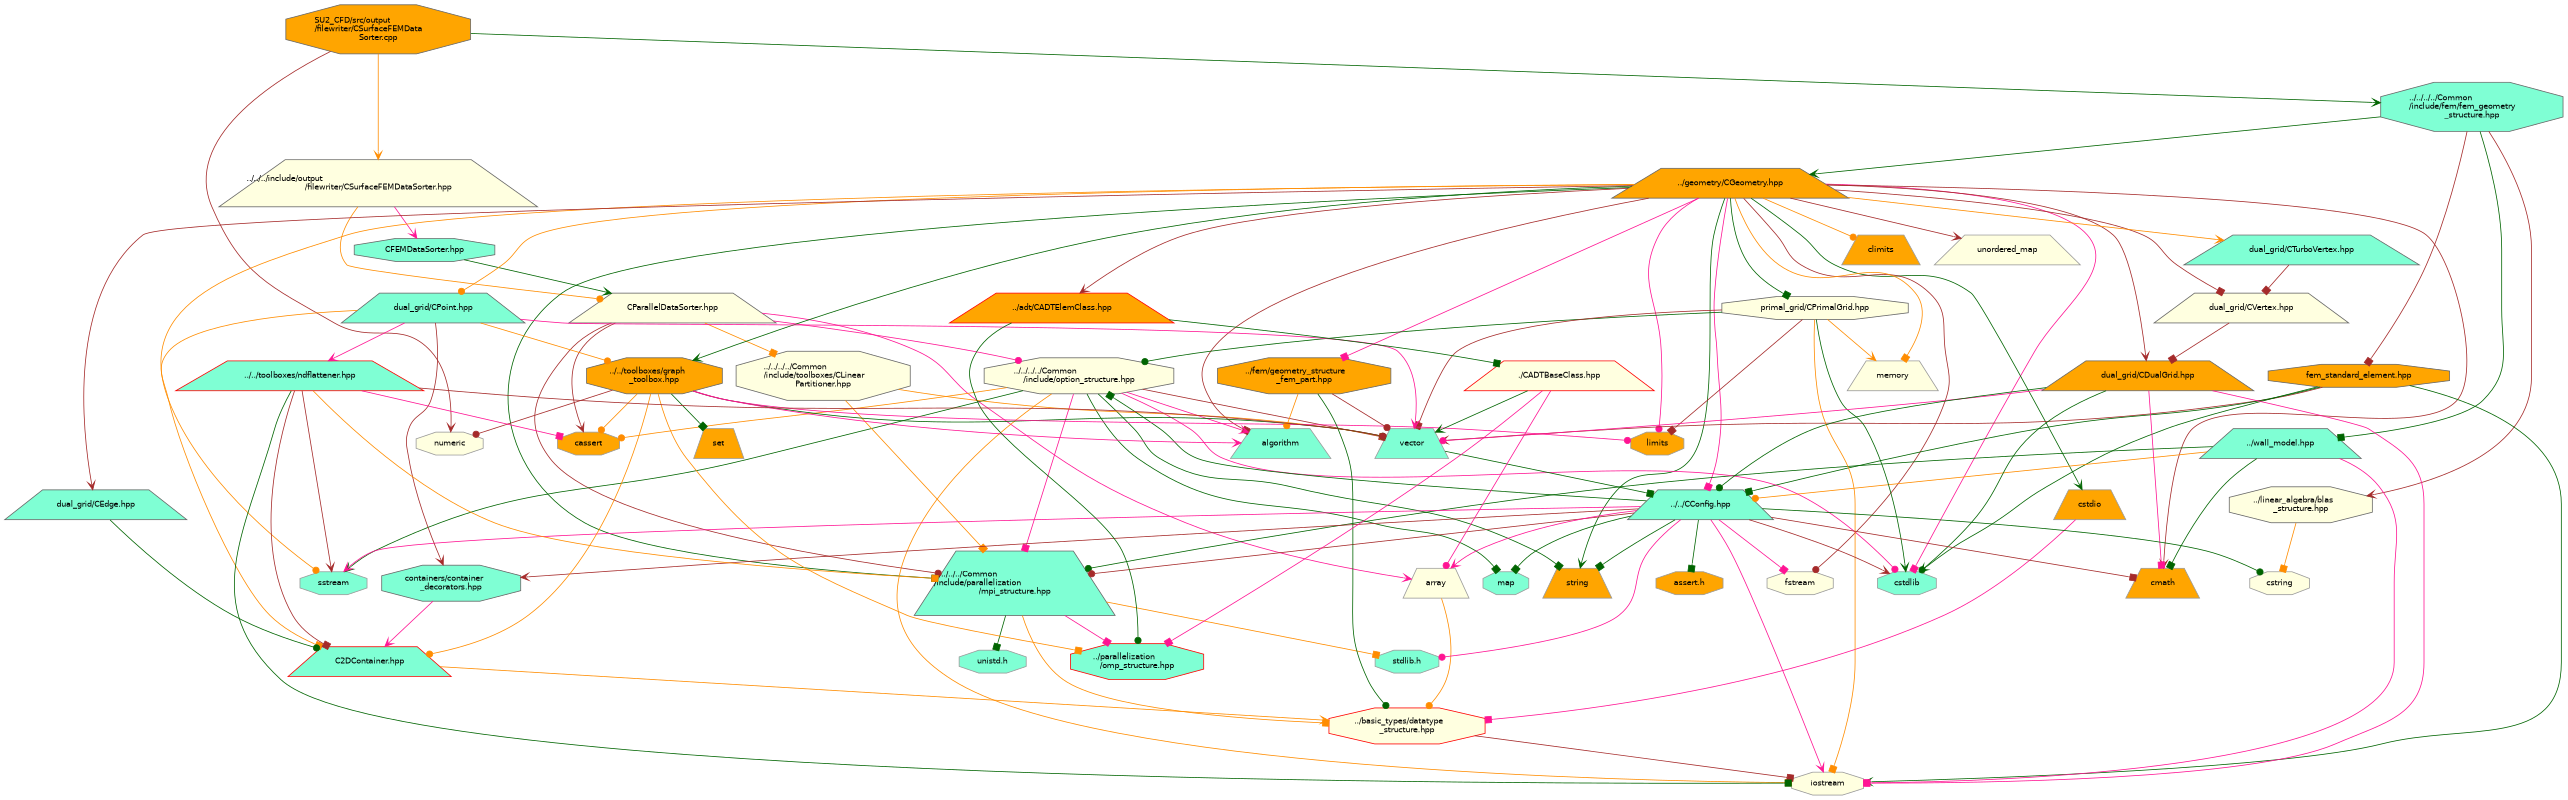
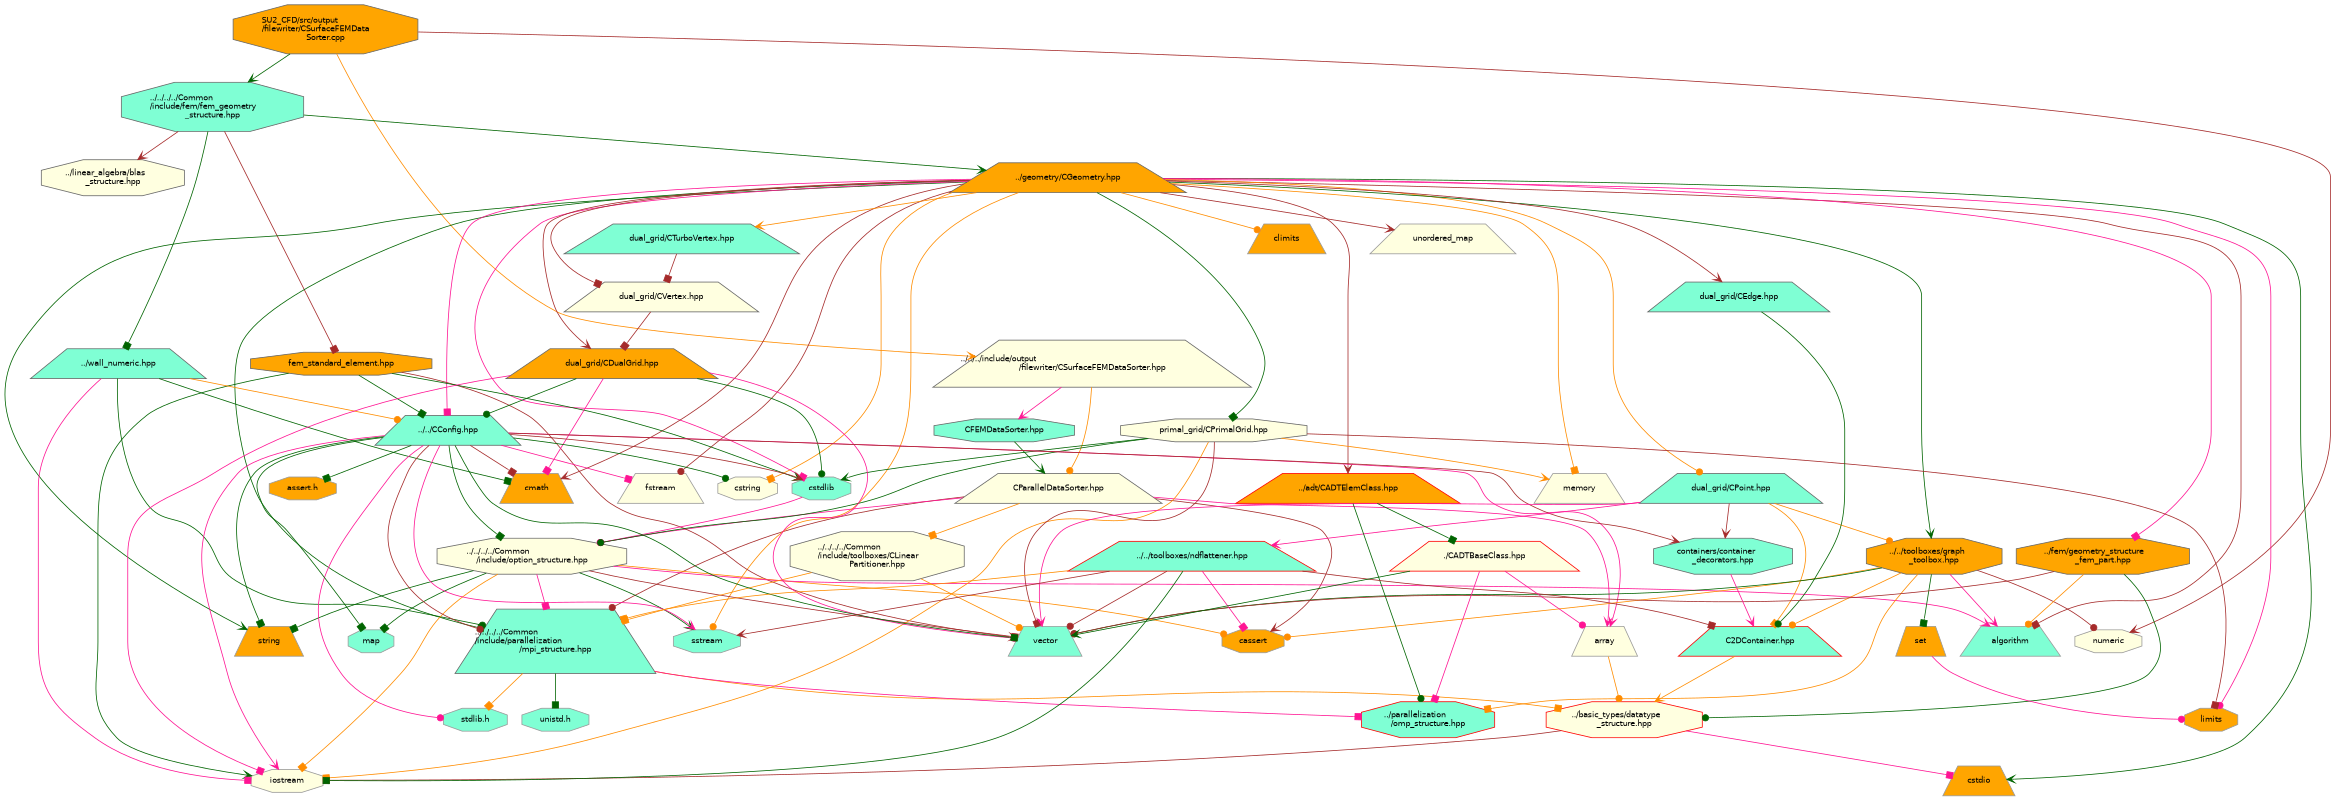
  digraph {
    fontname="DejaVu Sans"
    node [color=grey60 fillcolor=aquamarine fontname="DejaVu Sans" fontsize=10 shape=trapezium style=filled]
    edge [arrowhead=box color=darkgreen fontname="DejaVu Sans" fontsize=10 labelfontname=Helvetica labelfontsize=10 style=solid]
    n1 [color=gray40 fillcolor=orange fontcolor=black height=0.2 label="SU2_CFD/src/output\l/filewriter/CSurfaceFEMData\lSorter.cpp" shape=octagon width=0.4]
    n2 [color=grey40 fillcolor=lightyellow height=0.2 label="../../../include/output\l/filewriter/CSurfaceFEMDataSorter.hpp" width=0.4]
    n3 [color=grey40 height=0.2 label="../../../../Common\l/include/fem/fem_geometry\l_structure.hpp" shape=octagon width=0.4]
    n4 [fillcolor=lightyellow height=0.2 label=numeric shape=octagon width=0.4]
    n5 [color=grey40 fillcolor=lightyellow height=0.2 label="CParallelDataSorter.hpp" width=0.4]
    n6 [color=grey40 height=0.2 label="CFEMDataSorter.hpp" shape=octagon width=0.4]
    n7 [color=grey40 fillcolor=orange height=0.2 label="../geometry/CGeometry.hpp" width=0.4]
    n8 [color=grey40 fillcolor=orange height=0.2 label="fem_standard_element.hpp" shape=octagon width=0.4]
-   n9 [color=grey40 height=0.2 label="../wall_model.hpp" width=0.4]
+   n9 [color=grey40 height=0.2 label="../wall_numeric.hpp" width=0.4]
    n10 [color=grey40 fillcolor=lightyellow height=0.2 label="../linear_algebra/blas\l_structure.hpp" shape=octagon width=0.4]
    n11 [color=grey40 height=0.2 label="../../../../Common\l/include/parallelization\l/mpi_structure.hpp" width=0.4]
    n12 [color=grey40 fillcolor=lightyellow height=0.2 label="../../../../Common\l/include/option_structure.hpp" shape=octagon width=0.4]
    n13 [fillcolor=orange height=0.2 label=cassert shape=octagon width=0.4]
    n14 [color=grey40 fillcolor=lightyellow height=0.2 label="../../../../Common\l/include/toolboxes/CLinear\lPartitioner.hpp" shape=octagon width=0.4]
    n15 [fillcolor=lightyellow height=0.2 label=array width=0.4]
    n16 [height=0.2 label="stdlib.h" shape=octagon width=0.4]
    n17 [color=red fillcolor=lightyellow height=0.2 label="../basic_types/datatype\l_structure.hpp" shape=octagon width=0.4]
    n18 [height=0.2 label="unistd.h" shape=octagon width=0.4]
    n19 [color=red height=0.2 label="../parallelization\l/omp_structure.hpp" shape=octagon width=0.4]
    n20 [fillcolor=lightyellow height=0.2 label=iostream shape=octagon width=0.4]
    n21 [height=0.2 label=sstream shape=octagon width=0.4]
    n22 [fillcolor=orange height=0.2 label=string width=0.4]
    n23 [height=0.2 label=vector width=0.4]
    n24 [height=0.2 label=map shape=octagon width=0.4]
    n25 [height=0.2 label=cstdlib shape=octagon width=0.4]
    n26 [height=0.2 label=algorithm width=0.4]
    n27 [fillcolor=orange height=0.2 label=cstdio width=0.4]
    n28 [fillcolor=orange height=0.2 label=limits shape=octagon width=0.4]
-   n29 [fillcolor=lightyellow height=0.2 label=fstream shape=octagon width=0.4]
+   n29 [fillcolor=lightyellow height=0.2 label=fstream width=0.4]
    n30 [fillcolor=orange height=0.2 label=cmath width=0.4]
    n31 [fillcolor=lightyellow height=0.2 label=cstring shape=octagon width=0.4]
    n32 [fillcolor=orange height=0.2 label=climits width=0.4]
    n33 [fillcolor=lightyellow height=0.2 label=memory width=0.4]
    n34 [fillcolor=lightyellow height=0.2 label=unordered_map width=0.4]
    n35 [color=grey40 fillcolor=lightyellow height=0.2 label="primal_grid/CPrimalGrid.hpp" shape=octagon width=0.4]
    n36 [color=grey40 fillcolor=orange height=0.2 label="dual_grid/CDualGrid.hpp" width=0.4]
    n37 [color=grey40 height=0.2 label="../../CConfig.hpp" width=0.4]
    n38 [color=grey40 height=0.2 label="dual_grid/CPoint.hpp" width=0.4]
    n39 [color=grey40 fillcolor=orange height=0.2 label="../../toolboxes/graph\l_toolbox.hpp" shape=octagon width=0.4]
    n40 [color=grey40 height=0.2 label="dual_grid/CEdge.hpp" width=0.4]
    n41 [color=grey40 fillcolor=lightyellow height=0.2 label="dual_grid/CVertex.hpp" width=0.4]
    n42 [color=grey40 height=0.2 label="dual_grid/CTurboVertex.hpp" width=0.4]
    n43 [color=grey40 fillcolor=orange height=0.2 label="../fem/geometry_structure\l_fem_part.hpp" shape=octagon width=0.4]
    n44 [color=red fillcolor=orange height=0.2 label="../adt/CADTElemClass.hpp" width=0.4]
    n45 [fillcolor=orange height=0.2 label="assert.h" shape=octagon width=0.4]
    n46 [color=grey40 height=0.2 label="containers/container\l_decorators.hpp" shape=octagon width=0.4]
    n47 [color=red height=0.2 label="C2DContainer.hpp" width=0.4]
    n48 [color=red height=0.2 label="../../toolboxes/ndflattener.hpp" width=0.4]
    n49 [fillcolor=orange height=0.2 label=set width=0.4]
    n50 [color=red fillcolor=lightyellow height=0.2 label="./CADTBaseClass.hpp" width=0.4]
    n1 -> n2 [arrowhead=vee color=darkorange]
    n1 -> n3 [arrowhead=vee]
    n1 -> n4 [arrowhead=vee color=brown]
    n2 -> n5 [arrowhead=dot color=darkorange]
    n2 -> n6 [arrowhead=vee color=deeppink]
    n3 -> n7 [arrowhead=vee]
    n3 -> n8 [color=brown]
    n3 -> n9
    n3 -> n10 [arrowhead=vee color=brown]
    n5 -> n11 [arrowhead=dot color=brown]
    n5 -> n12 [arrowhead=dot color=deeppink]
    n5 -> n13 [arrowhead=vee color=brown]
    n5 -> n14 [color=darkorange]
    n5 -> n15 [arrowhead=vee color=deeppink]
    n6 -> n5 [arrowhead=vee]
    n7 -> n11
    n7 -> n21 [arrowhead=dot color=darkorange]
    n7 -> n22 [arrowhead=vee]
    n7 -> n25 [color=deeppink]
    n7 -> n26 [color=brown]
    n7 -> n27 [arrowhead=vee]
    n7 -> n28 [arrowhead=dot color=deeppink]
    n7 -> n29 [arrowhead=dot color=brown]
    n7 -> n30 [arrowhead=vee color=brown]
-   n10 -> n31 [color=darkorange]
+   n7 -> n31 [color=darkorange]
    n7 -> n32 [arrowhead=dot color=darkorange]
    n7 -> n33 [color=darkorange]
    n7 -> n34 [arrowhead=vee color=brown]
    n7 -> n35
    n7 -> n36 [arrowhead=vee color=brown]
    n7 -> n37 [color=deeppink]
    n7 -> n38 [arrowhead=dot color=darkorange]
    n7 -> n39 [arrowhead=vee]
    n7 -> n40 [arrowhead=vee color=brown]
    n7 -> n41 [color=brown]
    n7 -> n42 [arrowhead=vee color=darkorange]
    n7 -> n43 [color=deeppink]
    n7 -> n44 [arrowhead=vee color=brown]
    n8 -> n20 [arrowhead=vee]
    n8 -> n23 [arrowhead=vee color=brown]
    n8 -> n25 [arrowhead=vee]
    n8 -> n37
    n9 -> n11 [arrowhead=dot]
    n9 -> n20 [color=deeppink]
    n9 -> n30
    n9 -> n37 [arrowhead=dot color=darkorange]
    n11 -> n16 [color=darkorange]
    n11 -> n17 [color=darkorange]
    n11 -> n18
    n11 -> n19 [color=deeppink]
    n12 -> n11 [color=deeppink]
    n12 -> n13 [arrowhead=dot color=darkorange]
    n12 -> n20 [color=darkorange]
    n12 -> n21 [arrowhead=vee]
    n12 -> n22
    n12 -> n23 [color=brown]
    n12 -> n24
-   n12 -> n25 [arrowhead=dot color=deeppink]
+   n25 -> n12 [arrowhead=dot color=deeppink]
    n12 -> n26 [arrowhead=vee color=deeppink]
    n14 -> n11 [color=darkorange]
    n14 -> n23 [arrowhead=dot color=darkorange]
    n15 -> n17 [arrowhead=dot color=darkorange]
    n17 -> n20 [color=brown]
-   n27 -> n17 [color=deeppink]
+   n17 -> n27 [color=deeppink]
    n35 -> n12 [arrowhead=dot]
    n35 -> n20 [color=darkorange]
    n35 -> n23 [color=brown]
    n35 -> n25 [arrowhead=vee]
    n35 -> n28 [color=brown]
    n35 -> n33 [arrowhead=vee color=darkorange]
    n36 -> n20 [color=deeppink]
    n36 -> n23 [arrowhead=dot color=deeppink]
    n36 -> n25 [arrowhead=dot]
    n36 -> n30 [color=deeppink]
    n36 -> n37 [arrowhead=dot]
    n37 -> n11 [arrowhead=dot color=brown]
    n37 -> n12
    n37 -> n15 [arrowhead=vee color=deeppink]
    n37 -> n16 [arrowhead=dot color=deeppink]
    n37 -> n20 [arrowhead=vee color=deeppink]
    n37 -> n21 [arrowhead=vee color=deeppink]
    n37 -> n22
-   n23 -> n37
+   n37 -> n23
    n37 -> n24
    n37 -> n25 [arrowhead=vee color=brown]
    n37 -> n29 [color=deeppink]
    n37 -> n30 [color=brown]
    n37 -> n31 [arrowhead=dot]
    n37 -> n45
    n37 -> n46 [arrowhead=vee color=brown]
    n38 -> n23 [arrowhead=vee color=deeppink]
    n38 -> n39 [arrowhead=dot color=darkorange]
    n38 -> n46 [arrowhead=vee color=brown]
    n38 -> n47 [color=darkorange]
    n38 -> n48 [arrowhead=vee color=deeppink]
    n39 -> n4 [arrowhead=dot color=brown]
    n39 -> n13 [arrowhead=dot color=darkorange]
    n39 -> n19 [color=darkorange]
    n39 -> n23 [arrowhead=dot]
    n39 -> n26 [arrowhead=vee color=deeppink]
-   n39 -> n28 [arrowhead=dot color=deeppink]
+   n49 -> n28 [arrowhead=dot color=deeppink]
    n39 -> n47 [arrowhead=dot color=darkorange]
    n39 -> n49
    n40 -> n47 [arrowhead=dot]
    n41 -> n36 [color=brown]
    n42 -> n41 [color=brown]
    n43 -> n17 [arrowhead=dot]
    n43 -> n23 [arrowhead=dot color=brown]
    n43 -> n26 [arrowhead=dot color=darkorange]
    n44 -> n19 [arrowhead=dot]
    n44 -> n50
    n46 -> n47 [arrowhead=vee color=deeppink]
    n47 -> n17 [arrowhead=vee color=darkorange]
    n48 -> n11 [color=darkorange]
    n48 -> n13 [color=deeppink]
    n48 -> n20
    n48 -> n21 [arrowhead=vee color=brown]
    n48 -> n23 [arrowhead=dot color=brown]
    n48 -> n47 [color=brown]
    n50 -> n15 [arrowhead=dot color=deeppink]
    n50 -> n19 [color=deeppink]
    n50 -> n23 [arrowhead=vee]
  }
